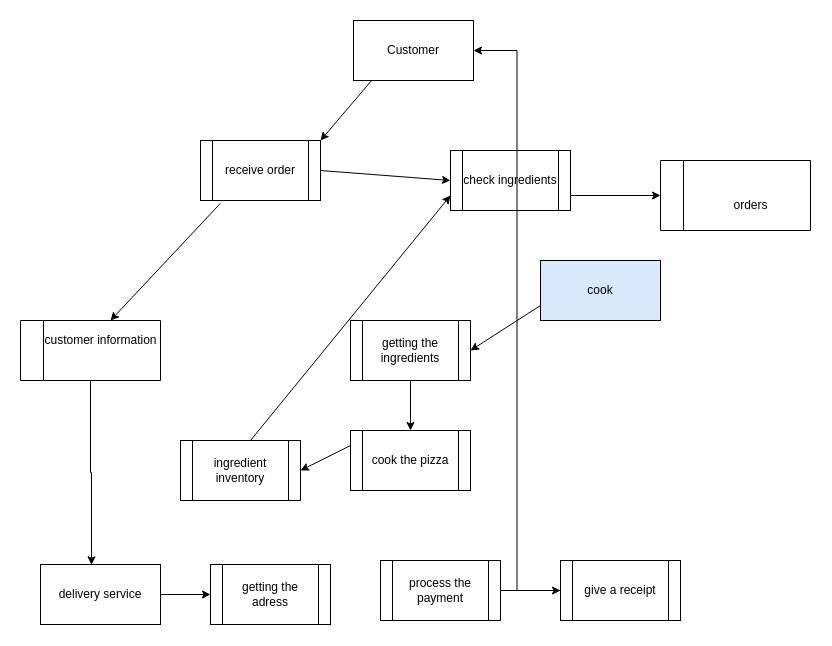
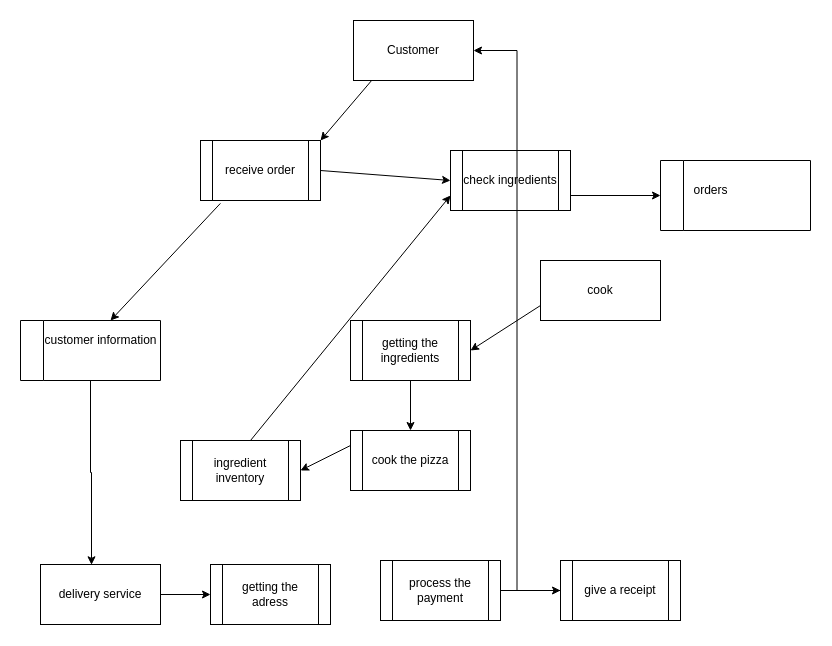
  <mxCell id="0" />
  <mxCell id="1" parent="0" />
  <mxCell id="2" value="Customer" style="rounded=0;whiteSpace=wrap;html=1;" parent="1" vertex="1"><mxGeometry x="353" y="20" width="120" height="60" as="geometry" /></mxCell>
  <mxCell id="3" value="check ingredients&lt;br&gt;" style="shape=process;whiteSpace=wrap;html=1;backgroundOutline=1;" parent="1" vertex="1"><mxGeometry x="450" y="150" width="120" height="60" as="geometry" /></mxCell>
  <mxCell id="4" value="receive order" style="shape=process;whiteSpace=wrap;html=1;backgroundOutline=1;" parent="1" vertex="1"><mxGeometry x="200" y="140" width="120" height="60" as="geometry" /></mxCell>
  <mxCell id="5" value="" style="endArrow=classic;html=1;rounded=0;exitX=0.154;exitY=0.993;exitDx=0;exitDy=0;exitPerimeter=0;entryX=1;entryY=0;entryDx=0;entryDy=0;" parent="1" source="2" target="4" edge="1"><mxGeometry width="50" height="50" relative="1" as="geometry"><mxPoint x="320" y="90" as="sourcePoint" /><mxPoint x="390.28" y="149.46" as="targetPoint" /></mxGeometry></mxCell>
  <mxCell id="6" style="edgeStyle=orthogonalEdgeStyle;rounded=0;orthogonalLoop=1;jettySize=auto;html=1;entryX=0.425;entryY=0.005;entryDx=0;entryDy=0;entryPerimeter=0;" parent="1" source="7" target="23" edge="1"><mxGeometry relative="1" as="geometry" /></mxCell>
  <mxCell id="7" value="" style="swimlane;horizontal=0;" parent="1" vertex="1"><mxGeometry x="20" y="320" width="140" height="60" as="geometry" /></mxCell>
  <mxCell id="8" value="customer information&lt;br&gt;" style="text;html=1;align=center;verticalAlign=middle;resizable=0;points=[];autosize=1;strokeColor=none;fillColor=none;" parent="1" vertex="1"><mxGeometry x="30" y="325" width="140" height="30" as="geometry" /></mxCell>
  <mxCell id="9" value="" style="endArrow=classic;html=1;rounded=0;exitX=0.166;exitY=1.048;exitDx=0;exitDy=0;exitPerimeter=0;" parent="1" source="4" edge="1"><mxGeometry width="50" height="50" relative="1" as="geometry"><mxPoint x="140" y="280" as="sourcePoint" /><mxPoint x="110" y="320" as="targetPoint" /></mxGeometry></mxCell>
  <mxCell id="10" value="" style="endArrow=classic;html=1;rounded=0;exitX=1;exitY=0.5;exitDx=0;exitDy=0;entryX=0;entryY=0.5;entryDx=0;entryDy=0;" parent="1" source="4" target="3" edge="1"><mxGeometry width="50" height="50" relative="1" as="geometry"><mxPoint x="380" y="180" as="sourcePoint" /><mxPoint x="440" y="330" as="targetPoint" /></mxGeometry></mxCell>
  <mxCell id="11" value="getting the ingredients&lt;br&gt;" style="shape=process;whiteSpace=wrap;html=1;backgroundOutline=1;" parent="1" vertex="1"><mxGeometry x="350" y="320" width="120" height="60" as="geometry" /></mxCell>
- <mxCell id="12" value="cook" style="rounded=0;whiteSpace=wrap;html=1;fillColor=#dae8fc;" parent="1" vertex="1"><mxGeometry x="540" y="260" width="120" height="60" as="geometry" /></mxCell>
+ <mxCell id="12" value="cook" style="rounded=0;whiteSpace=wrap;html=1;" parent="1" vertex="1"><mxGeometry x="540" y="260" width="120" height="60" as="geometry" /></mxCell>
  <mxCell id="13" value="" style="endArrow=classic;html=1;rounded=0;exitX=0;exitY=0.75;exitDx=0;exitDy=0;entryX=1;entryY=0.5;entryDx=0;entryDy=0;" parent="1" source="12" target="11" edge="1"><mxGeometry width="50" height="50" relative="1" as="geometry"><mxPoint x="473" y="325" as="sourcePoint" /><mxPoint x="523" y="275" as="targetPoint" /></mxGeometry></mxCell>
  <mxCell id="14" value="" style="endArrow=classic;html=1;rounded=0;exitX=0.5;exitY=1;exitDx=0;exitDy=0;" parent="1" source="11" target="15" edge="1"><mxGeometry width="50" height="50" relative="1" as="geometry"><mxPoint x="410" y="420" as="sourcePoint" /><mxPoint x="410" y="460" as="targetPoint" /></mxGeometry></mxCell>
  <mxCell id="15" value="cook the pizza" style="shape=process;whiteSpace=wrap;html=1;backgroundOutline=1;" parent="1" vertex="1"><mxGeometry x="350" y="430" width="120" height="60" as="geometry" /></mxCell>
  <mxCell id="16" value="ingredient inventory" style="shape=process;whiteSpace=wrap;html=1;backgroundOutline=1;" parent="1" vertex="1"><mxGeometry x="180" y="440" width="120" height="60" as="geometry" /></mxCell>
  <mxCell id="17" value="" style="endArrow=classic;html=1;rounded=0;exitX=0;exitY=0.25;exitDx=0;exitDy=0;entryX=1;entryY=0.5;entryDx=0;entryDy=0;" parent="1" source="15" target="16" edge="1"><mxGeometry width="50" height="50" relative="1" as="geometry"><mxPoint x="303" y="460" as="sourcePoint" /><mxPoint x="353" y="410" as="targetPoint" /></mxGeometry></mxCell>
  <mxCell id="18" value="" style="endArrow=classic;html=1;rounded=0;entryX=0;entryY=0.75;entryDx=0;entryDy=0;" parent="1" target="3" edge="1"><mxGeometry width="50" height="50" relative="1" as="geometry"><mxPoint x="250" y="440" as="sourcePoint" /><mxPoint x="300" y="390" as="targetPoint" /></mxGeometry></mxCell>
  <mxCell id="19" value="" style="swimlane;horizontal=0;" parent="1" vertex="1"><mxGeometry x="660" y="160" width="150" height="70" as="geometry" /></mxCell>
- <mxCell id="20" value="orders" style="text;html=1;align=center;verticalAlign=middle;resizable=0;points=[];autosize=1;strokeColor=none;fillColor=none;" parent="1" vertex="1"><mxGeometry x="720" y="190" width="60" height="30" as="geometry" /></mxCell>
+ <mxCell id="20" value="orders" style="text;html=1;align=center;verticalAlign=middle;resizable=0;points=[];autosize=1;strokeColor=none;fillColor=none;" parent="1" vertex="1"><mxGeometry x="680" y="175" width="60" height="30" as="geometry" /></mxCell>
  <mxCell id="21" value="" style="endArrow=classic;html=1;rounded=0;exitX=1;exitY=0.75;exitDx=0;exitDy=0;entryX=0;entryY=0.5;entryDx=0;entryDy=0;" parent="1" source="3" target="19" edge="1"><mxGeometry width="50" height="50" relative="1" as="geometry"><mxPoint x="600" y="205" as="sourcePoint" /><mxPoint x="650" y="155" as="targetPoint" /></mxGeometry></mxCell>
  <mxCell id="22" style="edgeStyle=orthogonalEdgeStyle;rounded=0;orthogonalLoop=1;jettySize=auto;html=1;entryX=0;entryY=0.5;entryDx=0;entryDy=0;" parent="1" source="23" target="24" edge="1"><mxGeometry relative="1" as="geometry" /></mxCell>
  <mxCell id="23" value="delivery service" style="rounded=0;whiteSpace=wrap;html=1;" parent="1" vertex="1"><mxGeometry x="40" y="564" width="120" height="60" as="geometry" /></mxCell>
  <mxCell id="24" value="getting the adress" style="shape=process;whiteSpace=wrap;html=1;backgroundOutline=1;" parent="1" vertex="1"><mxGeometry x="210" y="564" width="120" height="60" as="geometry" /></mxCell>
  <mxCell id="25" style="edgeStyle=orthogonalEdgeStyle;rounded=0;orthogonalLoop=1;jettySize=auto;html=1;entryX=0;entryY=0.5;entryDx=0;entryDy=0;" parent="1" source="26" target="28" edge="1"><mxGeometry relative="1" as="geometry" /></mxCell>
  <mxCell id="26" value="process the payment" style="shape=process;whiteSpace=wrap;html=1;backgroundOutline=1;" parent="1" vertex="1"><mxGeometry x="380" y="560" width="120" height="60" as="geometry" /></mxCell>
  <mxCell id="27" style="edgeStyle=orthogonalEdgeStyle;rounded=0;orthogonalLoop=1;jettySize=auto;html=1;entryX=1;entryY=0.5;entryDx=0;entryDy=0;" parent="1" source="28" target="2" edge="1"><mxGeometry relative="1" as="geometry" /></mxCell>
  <mxCell id="28" value="give a receipt" style="shape=process;whiteSpace=wrap;html=1;backgroundOutline=1;" parent="1" vertex="1"><mxGeometry x="560" y="560" width="120" height="60" as="geometry" /></mxCell>
